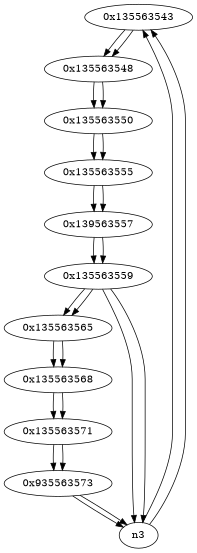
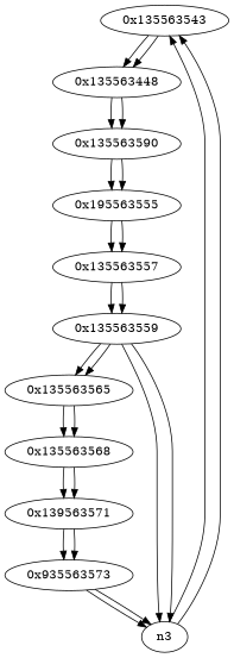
  digraph {
    n1 [label="0x135563543"]
-   n2 [label="0x135563548"]
-   n3 [label="0x135563550"]
-   n4 [label="0x135563555"]
-   n5 [label="0x139563557"]
+   n2 [label="0x135563448"]
+   n3 [label="0x135563590"]
+   n4 [label="0x195563555"]
+   n5 [label="0x135563557"]
    n6 [label="0x135563559"]
    n7 [label="0x135563565"]
    n8 [label=n3]
    n9 [label="0x135563568"]
-   n10 [label="0x135563571"]
+   n10 [label="0x139563571"]
    n11 [label="0x935563573"]
    n1 -> n2
    n1 -> n2
    n2 -> n3
    n2 -> n3
    n3 -> n4
    n3 -> n4
    n4 -> n5
    n4 -> n5
    n5 -> n6
    n5 -> n6
    n6 -> n7
    n6 -> n7
    n6 -> n8
    n6 -> n8
    n7 -> n9
    n7 -> n9
    n8 -> n1
    n8 -> n1
    n9 -> n10
    n9 -> n10
    n10 -> n11
    n10 -> n11
    n11 -> n8
    n11 -> n8
  }
